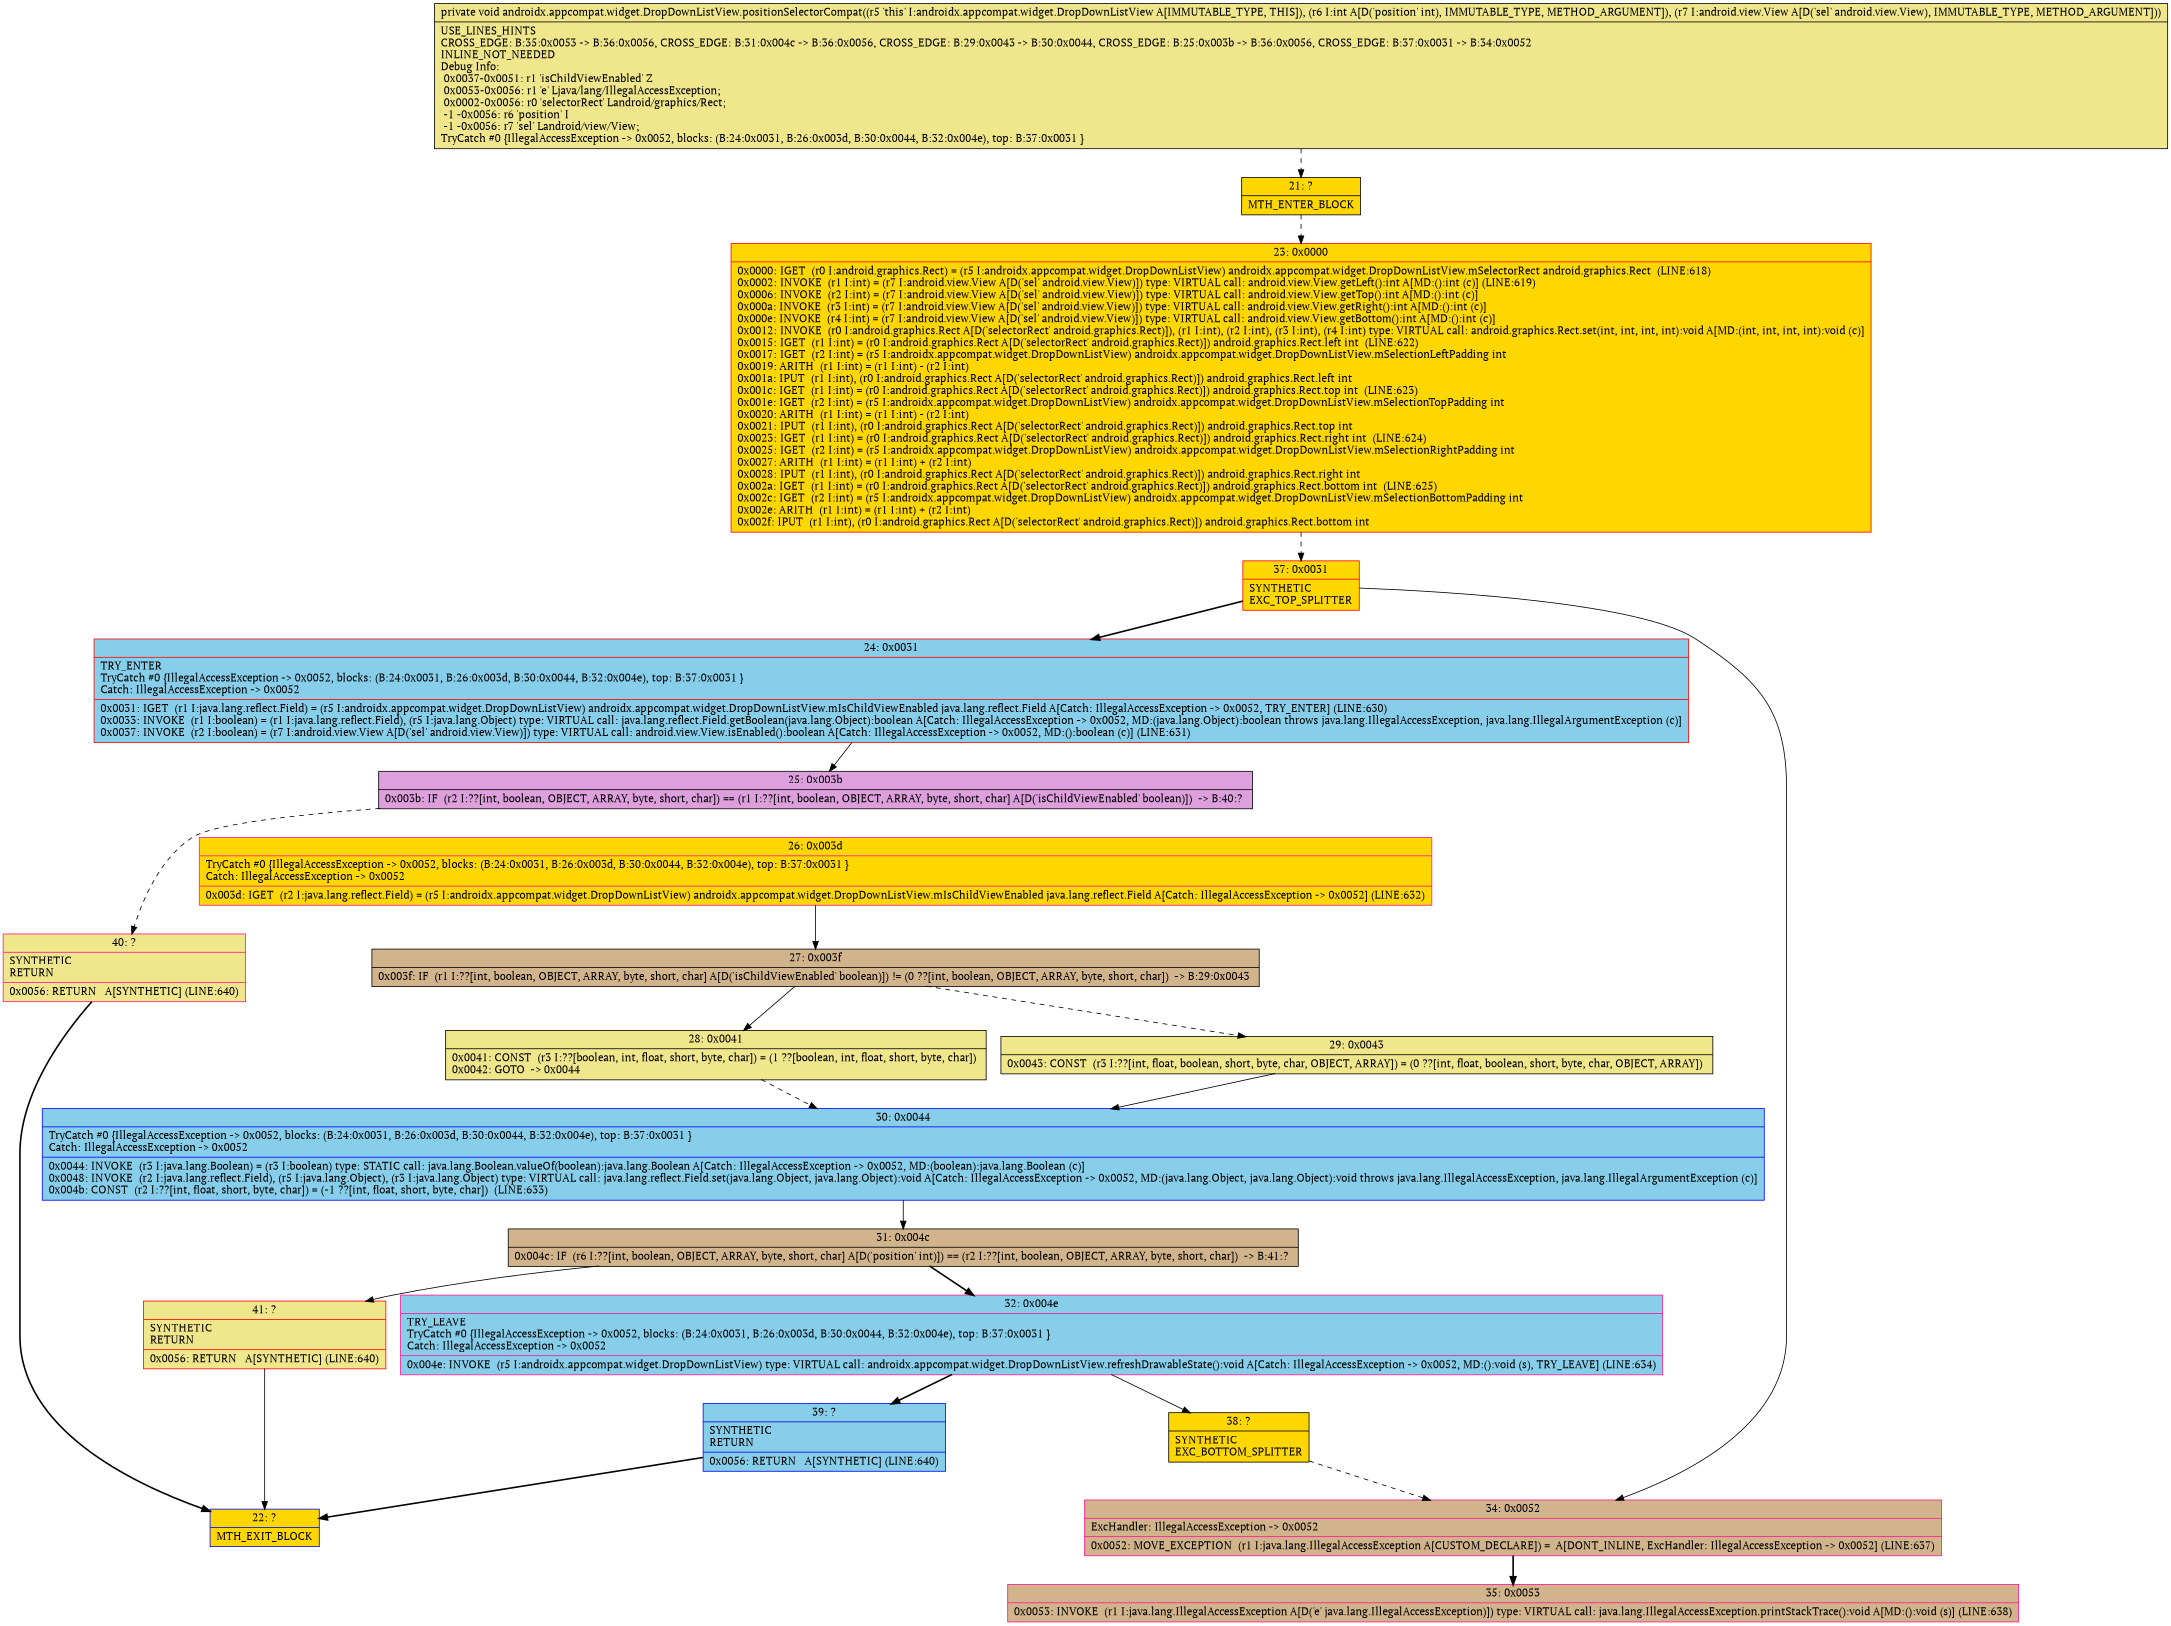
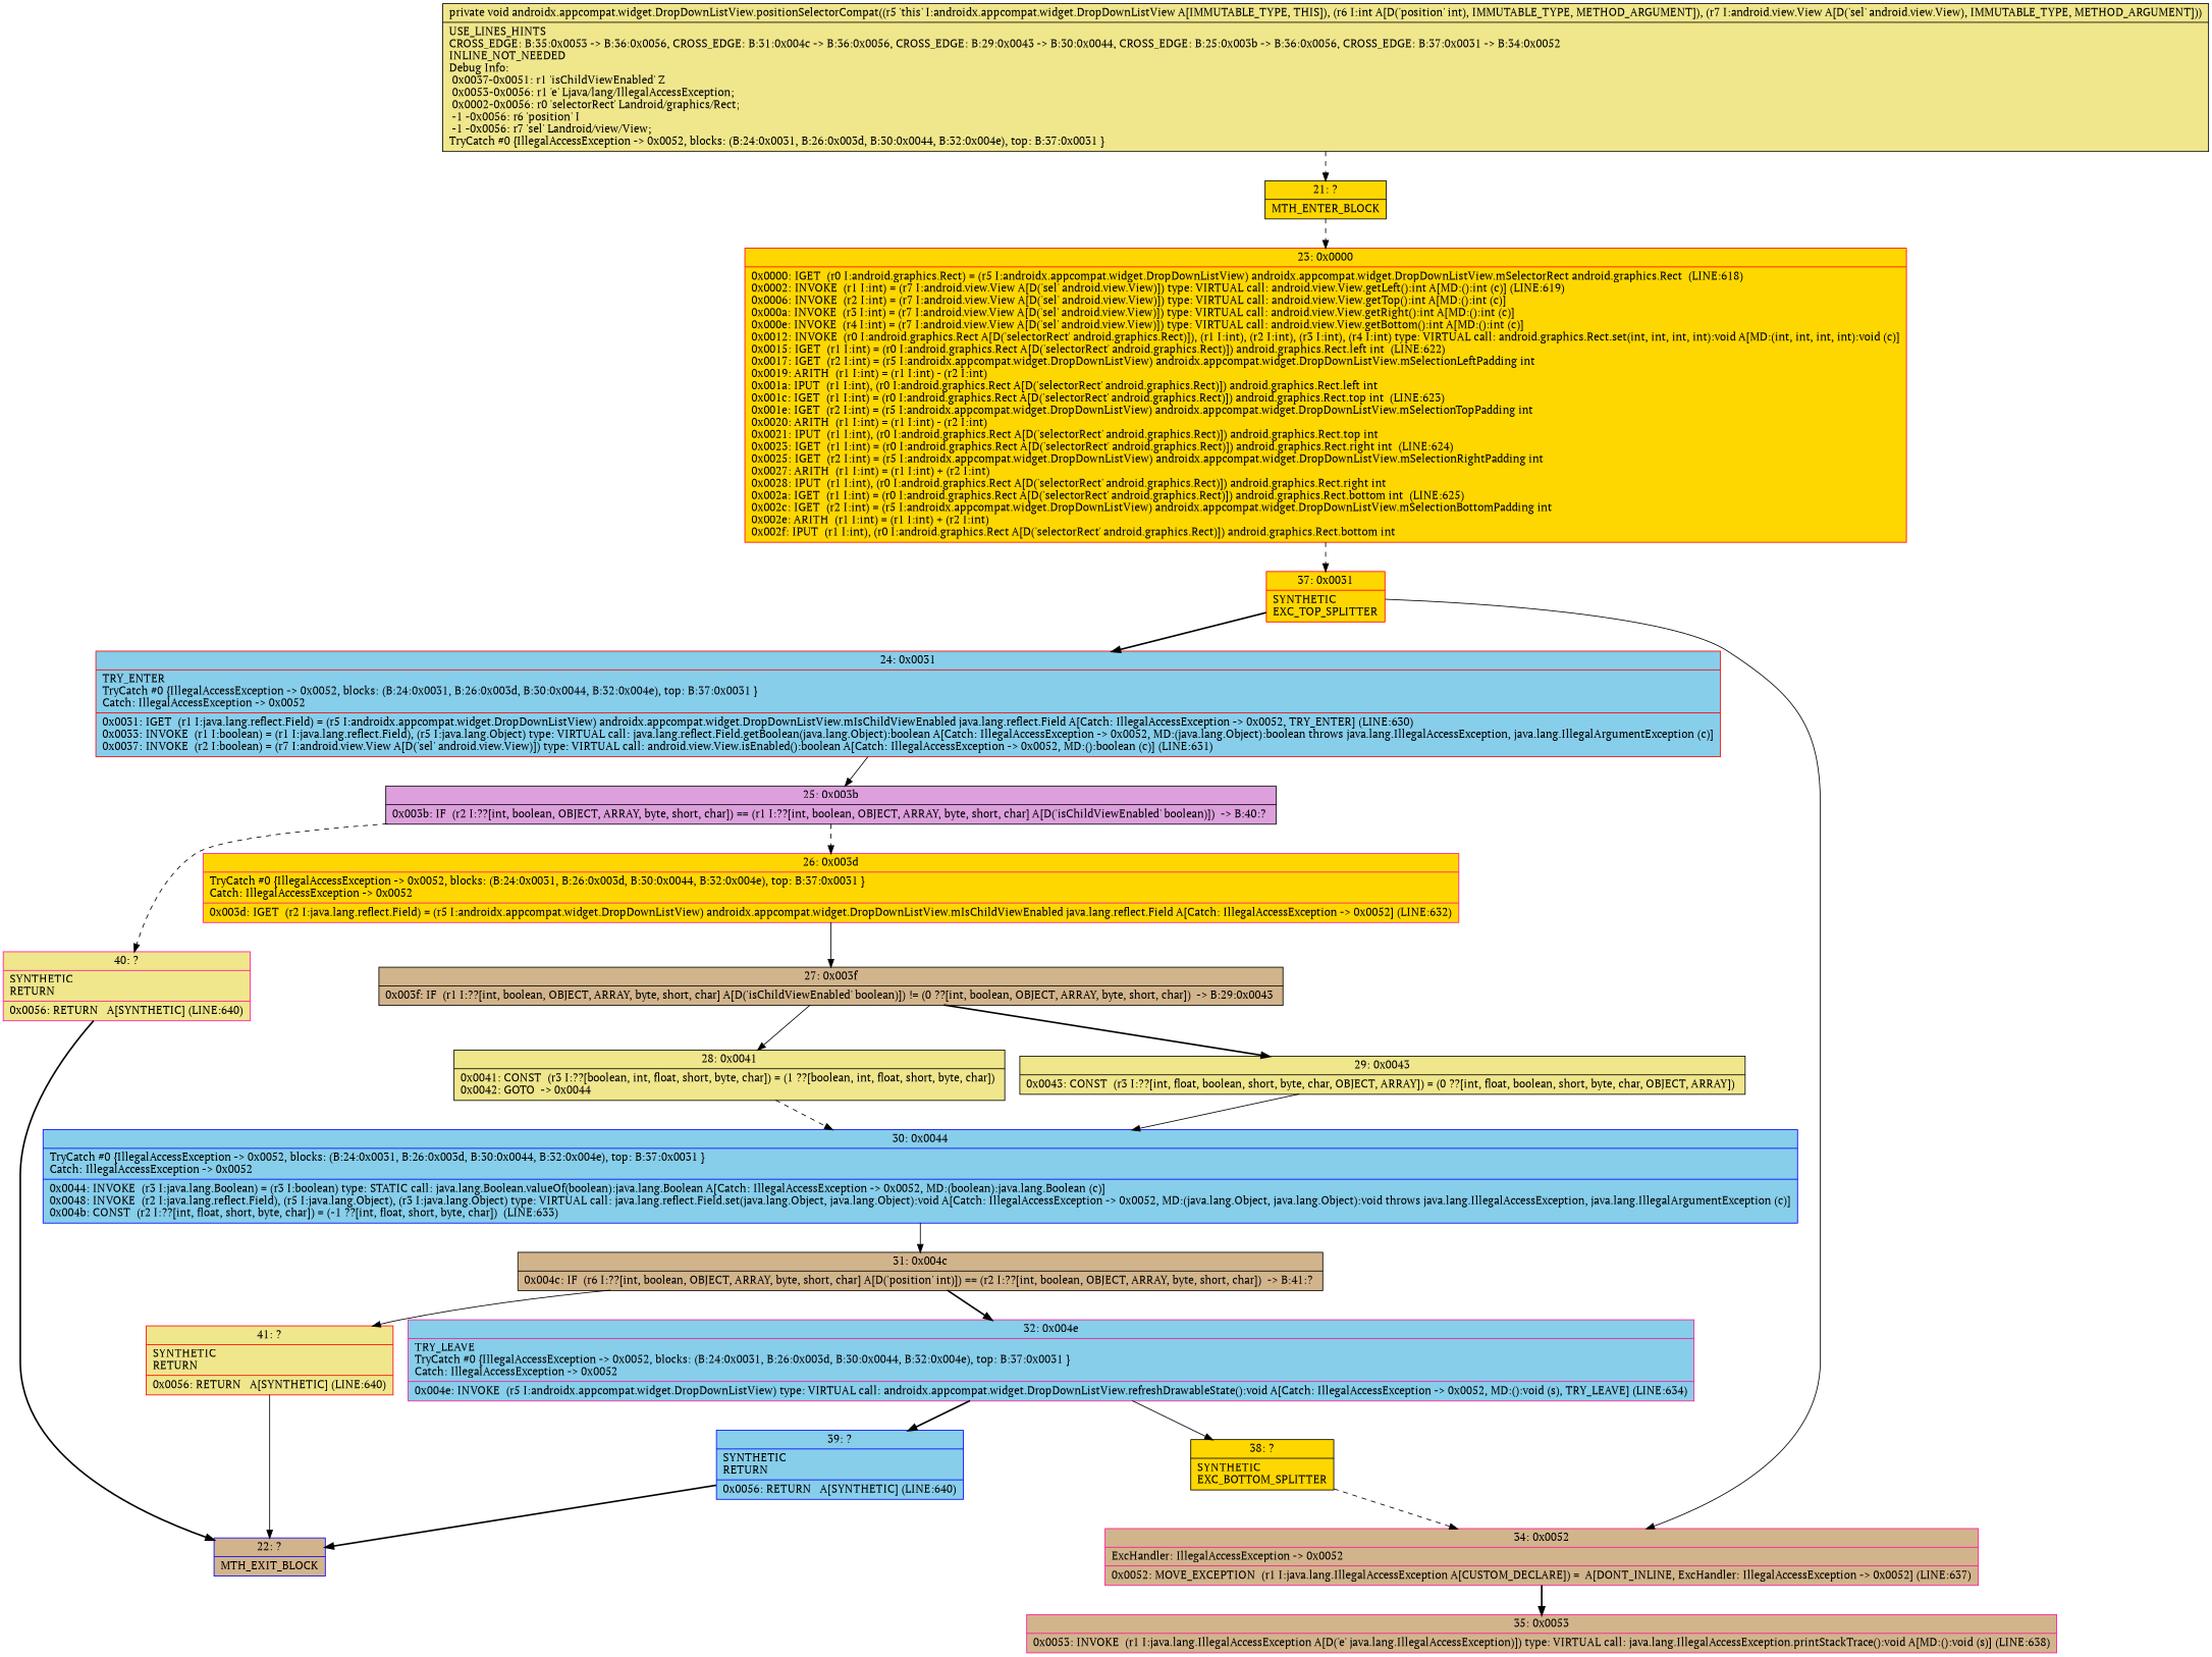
  digraph {
    fontname="PT Serif"
    node [color=black fillcolor=gold fontname="PT Serif" shape=record style=filled]
    edge [fontname="PT Serif" style=solid]
    n1 [label="{21\:\ ?|MTH_ENTER_BLOCK\l}"]
    n2 [color=red label="{23\:\ 0x0000|0x0000: IGET  (r0 I:android.graphics.Rect) = (r5 I:androidx.appcompat.widget.DropDownListView) androidx.appcompat.widget.DropDownListView.mSelectorRect android.graphics.Rect  (LINE:618)\l0x0002: INVOKE  (r1 I:int) = (r7 I:android.view.View A[D('sel' android.view.View)]) type: VIRTUAL call: android.view.View.getLeft():int A[MD:():int (c)] (LINE:619)\l0x0006: INVOKE  (r2 I:int) = (r7 I:android.view.View A[D('sel' android.view.View)]) type: VIRTUAL call: android.view.View.getTop():int A[MD:():int (c)]\l0x000a: INVOKE  (r3 I:int) = (r7 I:android.view.View A[D('sel' android.view.View)]) type: VIRTUAL call: android.view.View.getRight():int A[MD:():int (c)]\l0x000e: INVOKE  (r4 I:int) = (r7 I:android.view.View A[D('sel' android.view.View)]) type: VIRTUAL call: android.view.View.getBottom():int A[MD:():int (c)]\l0x0012: INVOKE  (r0 I:android.graphics.Rect A[D('selectorRect' android.graphics.Rect)]), (r1 I:int), (r2 I:int), (r3 I:int), (r4 I:int) type: VIRTUAL call: android.graphics.Rect.set(int, int, int, int):void A[MD:(int, int, int, int):void (c)]\l0x0015: IGET  (r1 I:int) = (r0 I:android.graphics.Rect A[D('selectorRect' android.graphics.Rect)]) android.graphics.Rect.left int  (LINE:622)\l0x0017: IGET  (r2 I:int) = (r5 I:androidx.appcompat.widget.DropDownListView) androidx.appcompat.widget.DropDownListView.mSelectionLeftPadding int \l0x0019: ARITH  (r1 I:int) = (r1 I:int) \- (r2 I:int) \l0x001a: IPUT  (r1 I:int), (r0 I:android.graphics.Rect A[D('selectorRect' android.graphics.Rect)]) android.graphics.Rect.left int \l0x001c: IGET  (r1 I:int) = (r0 I:android.graphics.Rect A[D('selectorRect' android.graphics.Rect)]) android.graphics.Rect.top int  (LINE:623)\l0x001e: IGET  (r2 I:int) = (r5 I:androidx.appcompat.widget.DropDownListView) androidx.appcompat.widget.DropDownListView.mSelectionTopPadding int \l0x0020: ARITH  (r1 I:int) = (r1 I:int) \- (r2 I:int) \l0x0021: IPUT  (r1 I:int), (r0 I:android.graphics.Rect A[D('selectorRect' android.graphics.Rect)]) android.graphics.Rect.top int \l0x0023: IGET  (r1 I:int) = (r0 I:android.graphics.Rect A[D('selectorRect' android.graphics.Rect)]) android.graphics.Rect.right int  (LINE:624)\l0x0025: IGET  (r2 I:int) = (r5 I:androidx.appcompat.widget.DropDownListView) androidx.appcompat.widget.DropDownListView.mSelectionRightPadding int \l0x0027: ARITH  (r1 I:int) = (r1 I:int) + (r2 I:int) \l0x0028: IPUT  (r1 I:int), (r0 I:android.graphics.Rect A[D('selectorRect' android.graphics.Rect)]) android.graphics.Rect.right int \l0x002a: IGET  (r1 I:int) = (r0 I:android.graphics.Rect A[D('selectorRect' android.graphics.Rect)]) android.graphics.Rect.bottom int  (LINE:625)\l0x002c: IGET  (r2 I:int) = (r5 I:androidx.appcompat.widget.DropDownListView) androidx.appcompat.widget.DropDownListView.mSelectionBottomPadding int \l0x002e: ARITH  (r1 I:int) = (r1 I:int) + (r2 I:int) \l0x002f: IPUT  (r1 I:int), (r0 I:android.graphics.Rect A[D('selectorRect' android.graphics.Rect)]) android.graphics.Rect.bottom int \l}"]
    n3 [color=red label="{37\:\ 0x0031|SYNTHETIC\lEXC_TOP_SPLITTER\l}"]
    n4 [color=red fillcolor=skyblue label="{24\:\ 0x0031|TRY_ENTER\lTryCatch #0 \{IllegalAccessException \-\> 0x0052, blocks: (B:24:0x0031, B:26:0x003d, B:30:0x0044, B:32:0x004e), top: B:37:0x0031 \}\lCatch: IllegalAccessException \-\> 0x0052\l|0x0031: IGET  (r1 I:java.lang.reflect.Field) = (r5 I:androidx.appcompat.widget.DropDownListView) androidx.appcompat.widget.DropDownListView.mIsChildViewEnabled java.lang.reflect.Field A[Catch: IllegalAccessException \-\> 0x0052, TRY_ENTER] (LINE:630)\l0x0033: INVOKE  (r1 I:boolean) = (r1 I:java.lang.reflect.Field), (r5 I:java.lang.Object) type: VIRTUAL call: java.lang.reflect.Field.getBoolean(java.lang.Object):boolean A[Catch: IllegalAccessException \-\> 0x0052, MD:(java.lang.Object):boolean throws java.lang.IllegalAccessException, java.lang.IllegalArgumentException (c)]\l0x0037: INVOKE  (r2 I:boolean) = (r7 I:android.view.View A[D('sel' android.view.View)]) type: VIRTUAL call: android.view.View.isEnabled():boolean A[Catch: IllegalAccessException \-\> 0x0052, MD:():boolean (c)] (LINE:631)\l}"]
    n5 [color=deeppink fillcolor=tan label="{34\:\ 0x0052|ExcHandler: IllegalAccessException \-\> 0x0052\l|0x0052: MOVE_EXCEPTION  (r1 I:java.lang.IllegalAccessException A[CUSTOM_DECLARE]) =  A[DONT_INLINE, ExcHandler: IllegalAccessException \-\> 0x0052] (LINE:637)\l}"]
    n6 [fillcolor=plum label="{25\:\ 0x003b|0x003b: IF  (r2 I:??[int, boolean, OBJECT, ARRAY, byte, short, char]) == (r1 I:??[int, boolean, OBJECT, ARRAY, byte, short, char] A[D('isChildViewEnabled' boolean)])  \-\> B:40:? \l}"]
    n7 [color=deeppink fillcolor=tan label="{35\:\ 0x0053|0x0053: INVOKE  (r1 I:java.lang.IllegalAccessException A[D('e' java.lang.IllegalAccessException)]) type: VIRTUAL call: java.lang.IllegalAccessException.printStackTrace():void A[MD:():void (s)] (LINE:638)\l}"]
    n8 [color=deeppink label="{26\:\ 0x003d|TryCatch #0 \{IllegalAccessException \-\> 0x0052, blocks: (B:24:0x0031, B:26:0x003d, B:30:0x0044, B:32:0x004e), top: B:37:0x0031 \}\lCatch: IllegalAccessException \-\> 0x0052\l|0x003d: IGET  (r2 I:java.lang.reflect.Field) = (r5 I:androidx.appcompat.widget.DropDownListView) androidx.appcompat.widget.DropDownListView.mIsChildViewEnabled java.lang.reflect.Field A[Catch: IllegalAccessException \-\> 0x0052] (LINE:632)\l}"]
    n9 [color=deeppink fillcolor=khaki label="{40\:\ ?|SYNTHETIC\lRETURN\l|0x0056: RETURN   A[SYNTHETIC] (LINE:640)\l}"]
    n10 [fillcolor=tan label="{27\:\ 0x003f|0x003f: IF  (r1 I:??[int, boolean, OBJECT, ARRAY, byte, short, char] A[D('isChildViewEnabled' boolean)]) != (0 ??[int, boolean, OBJECT, ARRAY, byte, short, char])  \-\> B:29:0x0043 \l}"]
-   n11 [color=blue label="{22\:\ ?|MTH_EXIT_BLOCK\l}"]
+   n11 [color=blue fillcolor=tan label="{22\:\ ?|MTH_EXIT_BLOCK\l}"]
    n12 [fillcolor=khaki label="{28\:\ 0x0041|0x0041: CONST  (r3 I:??[boolean, int, float, short, byte, char]) = (1 ??[boolean, int, float, short, byte, char]) \l0x0042: GOTO  \-\> 0x0044 \l}"]
    n13 [fillcolor=khaki label="{29\:\ 0x0043|0x0043: CONST  (r3 I:??[int, float, boolean, short, byte, char, OBJECT, ARRAY]) = (0 ??[int, float, boolean, short, byte, char, OBJECT, ARRAY]) \l}"]
    n14 [color=blue fillcolor=skyblue label="{30\:\ 0x0044|TryCatch #0 \{IllegalAccessException \-\> 0x0052, blocks: (B:24:0x0031, B:26:0x003d, B:30:0x0044, B:32:0x004e), top: B:37:0x0031 \}\lCatch: IllegalAccessException \-\> 0x0052\l|0x0044: INVOKE  (r3 I:java.lang.Boolean) = (r3 I:boolean) type: STATIC call: java.lang.Boolean.valueOf(boolean):java.lang.Boolean A[Catch: IllegalAccessException \-\> 0x0052, MD:(boolean):java.lang.Boolean (c)]\l0x0048: INVOKE  (r2 I:java.lang.reflect.Field), (r5 I:java.lang.Object), (r3 I:java.lang.Object) type: VIRTUAL call: java.lang.reflect.Field.set(java.lang.Object, java.lang.Object):void A[Catch: IllegalAccessException \-\> 0x0052, MD:(java.lang.Object, java.lang.Object):void throws java.lang.IllegalAccessException, java.lang.IllegalArgumentException (c)]\l0x004b: CONST  (r2 I:??[int, float, short, byte, char]) = (\-1 ??[int, float, short, byte, char])  (LINE:633)\l}"]
    n15 [fillcolor=tan label="{31\:\ 0x004c|0x004c: IF  (r6 I:??[int, boolean, OBJECT, ARRAY, byte, short, char] A[D('position' int)]) == (r2 I:??[int, boolean, OBJECT, ARRAY, byte, short, char])  \-\> B:41:? \l}"]
    n16 [color=deeppink fillcolor=skyblue label="{32\:\ 0x004e|TRY_LEAVE\lTryCatch #0 \{IllegalAccessException \-\> 0x0052, blocks: (B:24:0x0031, B:26:0x003d, B:30:0x0044, B:32:0x004e), top: B:37:0x0031 \}\lCatch: IllegalAccessException \-\> 0x0052\l|0x004e: INVOKE  (r5 I:androidx.appcompat.widget.DropDownListView) type: VIRTUAL call: androidx.appcompat.widget.DropDownListView.refreshDrawableState():void A[Catch: IllegalAccessException \-\> 0x0052, MD:():void (s), TRY_LEAVE] (LINE:634)\l}"]
    n17 [color=red fillcolor=khaki label="{41\:\ ?|SYNTHETIC\lRETURN\l|0x0056: RETURN   A[SYNTHETIC] (LINE:640)\l}"]
    n18 [label="{38\:\ ?|SYNTHETIC\lEXC_BOTTOM_SPLITTER\l}"]
    n19 [color=blue fillcolor=skyblue label="{39\:\ ?|SYNTHETIC\lRETURN\l|0x0056: RETURN   A[SYNTHETIC] (LINE:640)\l}"]
    n20 [fillcolor=khaki label="{private void androidx.appcompat.widget.DropDownListView.positionSelectorCompat((r5 'this' I:androidx.appcompat.widget.DropDownListView A[IMMUTABLE_TYPE, THIS]), (r6 I:int A[D('position' int), IMMUTABLE_TYPE, METHOD_ARGUMENT]), (r7 I:android.view.View A[D('sel' android.view.View), IMMUTABLE_TYPE, METHOD_ARGUMENT]))  | USE_LINES_HINTS\lCROSS_EDGE: B:35:0x0053 \-\> B:36:0x0056, CROSS_EDGE: B:31:0x004c \-\> B:36:0x0056, CROSS_EDGE: B:29:0x0043 \-\> B:30:0x0044, CROSS_EDGE: B:25:0x003b \-\> B:36:0x0056, CROSS_EDGE: B:37:0x0031 \-\> B:34:0x0052\lINLINE_NOT_NEEDED\lDebug Info:\l  0x0037\-0x0051: r1 'isChildViewEnabled' Z\l  0x0053\-0x0056: r1 'e' Ljava\/lang\/IllegalAccessException;\l  0x0002\-0x0056: r0 'selectorRect' Landroid\/graphics\/Rect;\l  \-1 \-0x0056: r6 'position' I\l  \-1 \-0x0056: r7 'sel' Landroid\/view\/View;\lTryCatch #0 \{IllegalAccessException \-\> 0x0052, blocks: (B:24:0x0031, B:26:0x003d, B:30:0x0044, B:32:0x004e), top: B:37:0x0031 \}\l}"]
    n1 -> n2 [style=dashed]
    n2 -> n3 [style=dashed]
    n3 -> n4 [style=bold]
    n3 -> n5
    n4 -> n6
    n5 -> n7 [style=bold]
+   n6 -> n8 [style=dashed]
    n6 -> n9 [style=dashed]
    n8 -> n10
    n9 -> n11 [style=bold]
    n10 -> n12
-   n10 -> n13 [style=dashed]
+   n10 -> n13 [style=bold]
    n12 -> n14 [style=dashed]
    n13 -> n14
    n14 -> n15
    n15 -> n16 [style=bold]
    n15 -> n17
    n16 -> n18
    n16 -> n19 [style=bold]
    n17 -> n11
    n18 -> n5 [style=dashed]
    n19 -> n11 [style=bold]
    n20 -> n1 [style=dashed]
  }
